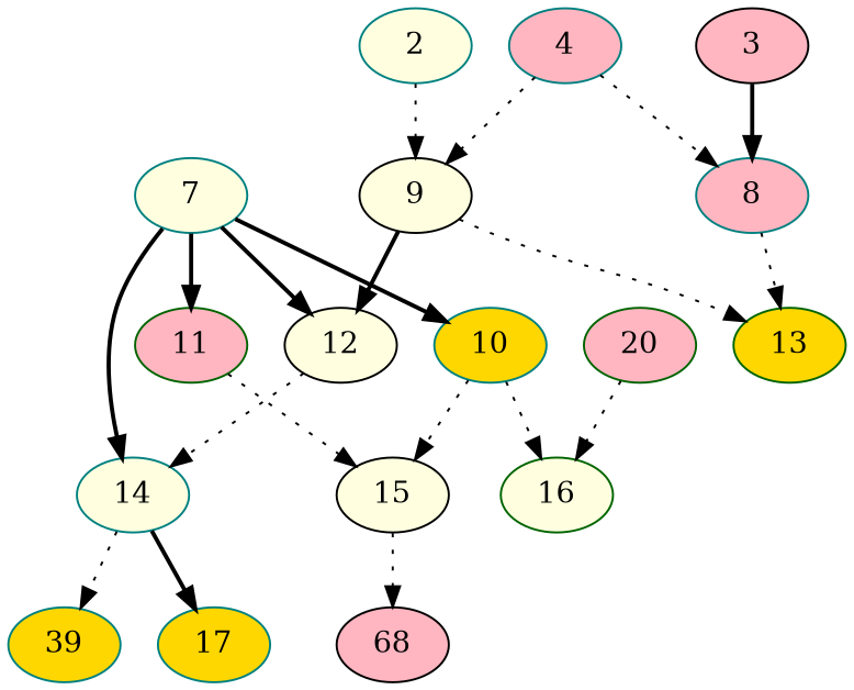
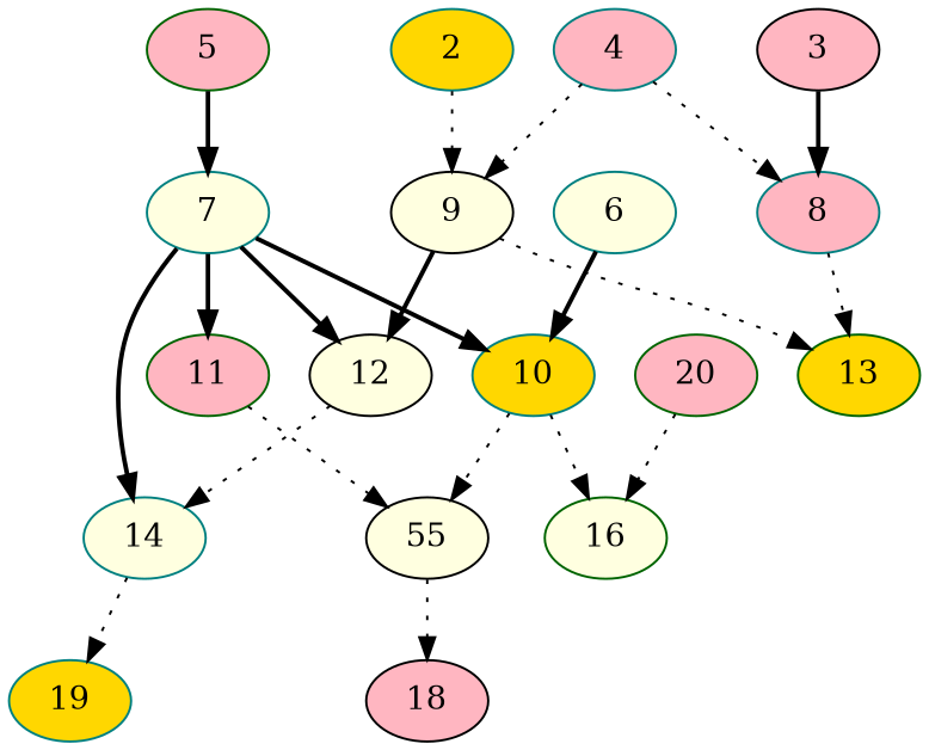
  digraph {
    node [alpha=0.16 color=teal fillcolor=lightyellow style=filled]
    edge [style=dotted]
-   2 [alpha=0.07 expect_size=7695360]
+   2 [alpha=0.07 expect_size=7695360 fillcolor=gold]
    9 [alpha=0.06 color=black expect_size=33259520]
    12 [alpha=0.11 color=black expect_size=17098752]
    13 [color=darkgreen expect_size=34263040 fillcolor=gold]
    14 [expect_size=41480192]
    3 [alpha=0.03 color=black expect_size=35973120 fillcolor=lightpink]
    8 [alpha=0.07 expect_size=9220096 fillcolor=lightpink]
+   6 [alpha=0.05 expect_size=11785216]
    10 [alpha=0.13 expect_size=28024832 fillcolor=gold]
-   15 [color=black expect_size=28912640]
+   15 [color=black expect_size=28912640 label=55]
    16 [alpha=0.03 color=darkgreen expect_size=15501312]
    4 [alpha=0.15 expect_size=20281344 fillcolor=lightpink]
+   5 [alpha=0.14 color=darkgreen expect_size=25190400 fillcolor=lightpink]
    7 [alpha=0.15 expect_size=12740608]
    11 [alpha=0.01 color=darkgreen expect_size=12025856 fillcolor=lightpink]
-   18 [alpha=0.02 color=black expect_size=14825472 fillcolor=lightpink label=68]
-   17 [alpha=0.03 expect_size=27028480 fillcolor=gold]
-   19 [alpha=0.04 expect_size=30249984 fillcolor=gold label=39]
+   18 [alpha=0.02 color=black expect_size=14825472 fillcolor=lightpink]
+   19 [alpha=0.04 expect_size=30249984 fillcolor=gold]
    20 [alpha=0.20 color=darkgreen expect_size=44311552 fillcolor=lightpink]
    2 -> 9
    9 -> 12 [style=bold]
    9 -> 13
    12 -> 14
-   14 -> 17 [style=bold]
    14 -> 19
    3 -> 8 [style=bold]
    8 -> 13
+   6 -> 10 [style=bold]
    10 -> 15
    10 -> 16
    15 -> 18
    4 -> 9
    4 -> 8
+   5 -> 7 [style=bold]
    7 -> 12 [style=bold]
    7 -> 14 [style=bold]
    7 -> 10 [style=bold]
    7 -> 11 [style=bold]
    11 -> 15
    20 -> 16
  }
